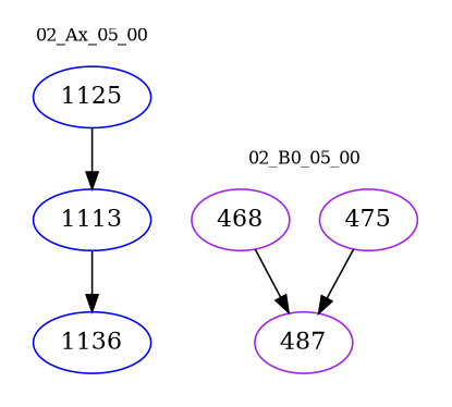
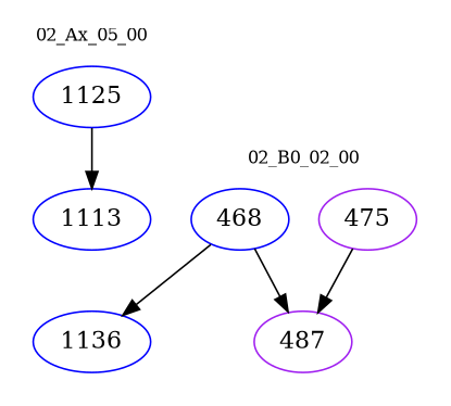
  digraph {
    node [color=blue]
    edge [color=black]
    n1 [label=1125]
    n2 [label=1113]
    n3 [label=1136]
    n4 [color=purple label=475]
-   n5 [color=purple label=468]
+   n5 [label=468]
    n6 [color=purple label=487]
    subgraph cluster_1 {
      color=white
      fontsize=10
      label="02_Ax_05_00"
      n1
      n2
      n3
    }
    subgraph cluster_2 {
      color=white
      fontsize=10
-     label="02_B0_05_00"
+     label="02_B0_02_00"
      n4
      n5
      n6
    }
    n1 -> n2
-   n2 -> n3
+   n5 -> n3
    n4 -> n6
    n5 -> n6
  }
